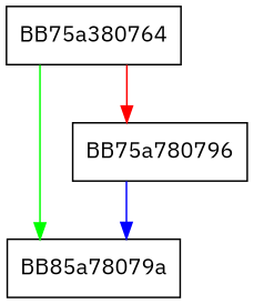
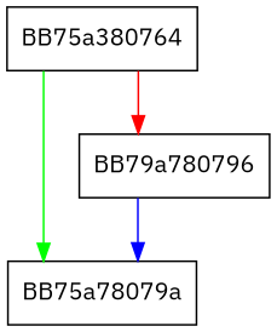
  digraph {
    fontname="IBM Plex Sans"
    splines=ortho
    node [fontname="IBM Plex Sans" shape=box]
    edge [fontname="IBM Plex Sans"]
    n1 [label=BB75a380764]
-   BB75a78079a [label=BB85a78079a]
-   BB75a780796
+   BB75a78079a
+   BB75a780796 [label=BB79a780796]
    n1 -> BB75a78079a [color=green]
    n1 -> BB75a780796 [color=red]
    BB75a780796 -> BB75a78079a [color=blue]
  }
